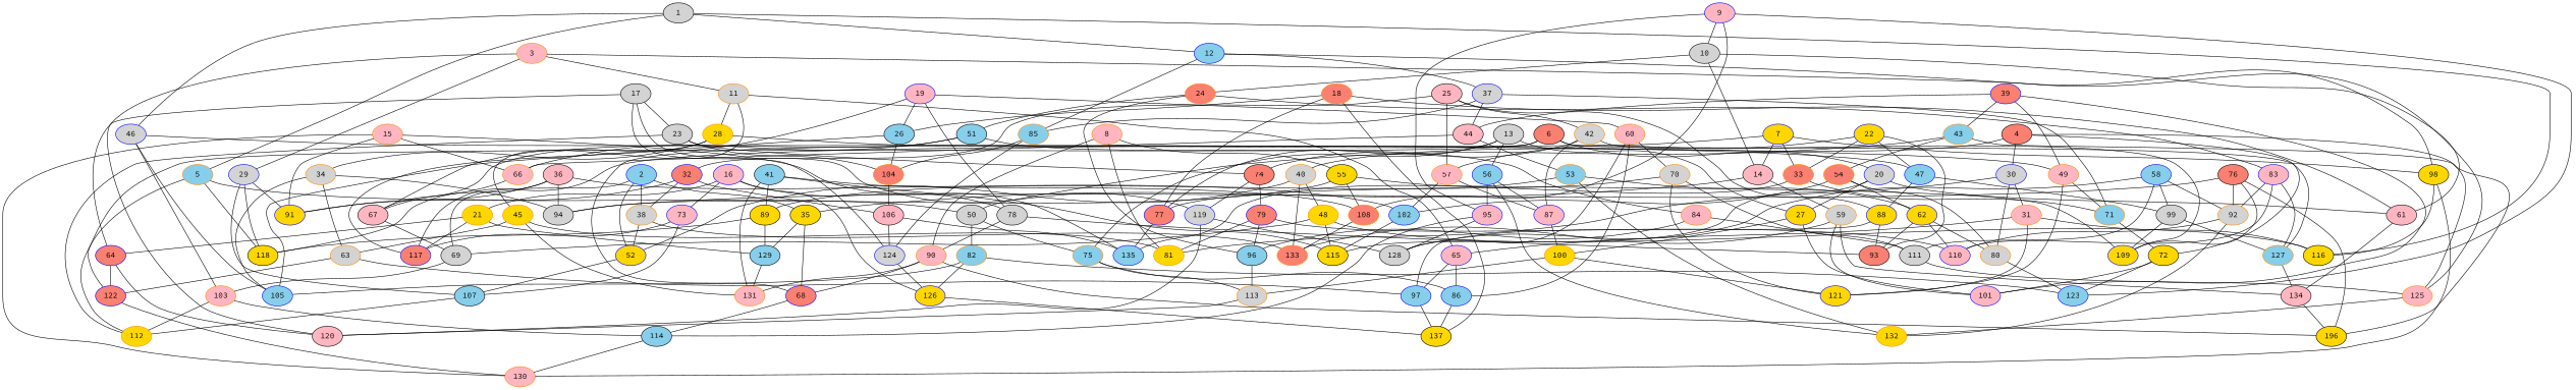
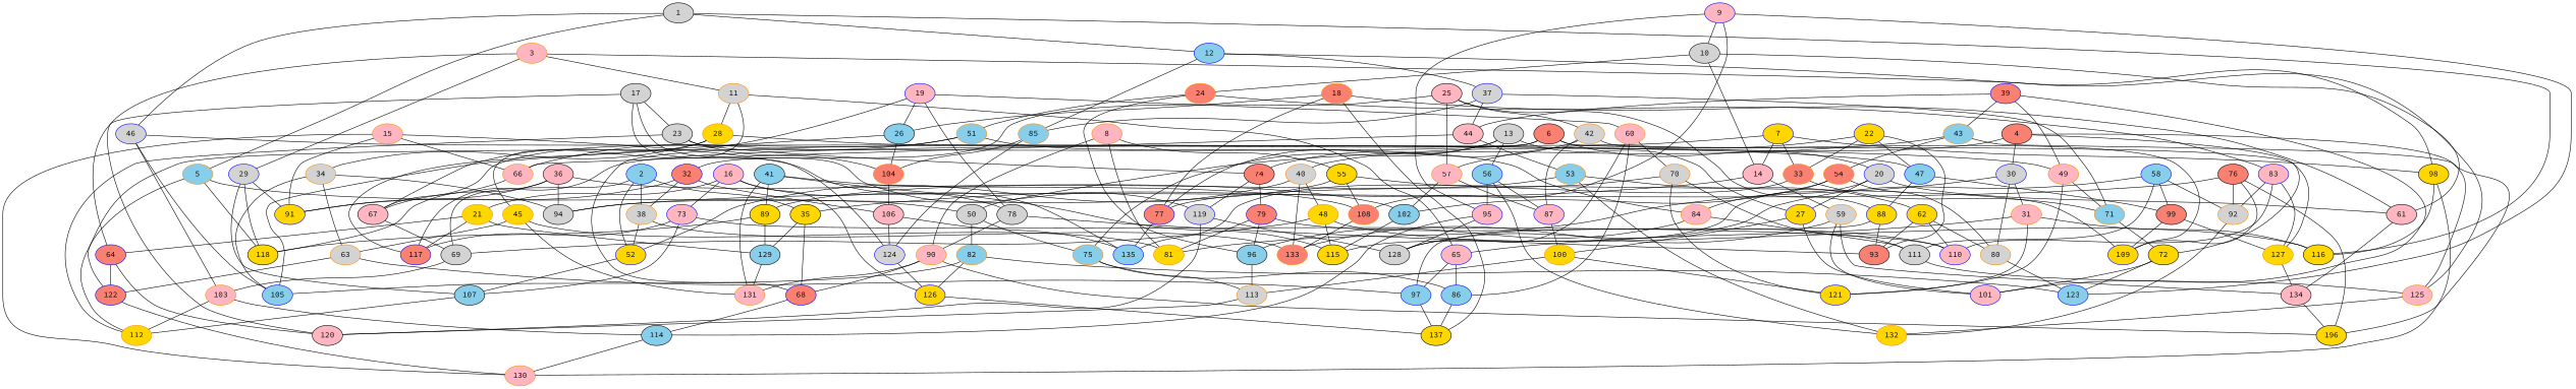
  graph {
    fontname="Source Code Pro"
    node [color=darkorange fillcolor=lightpink fontname="Source Code Pro" style=filled]
    edge [fontname="Source Code Pro"]
    1 [color=black fillcolor=lightgrey]
    5 [fillcolor=skyblue]
    12 [color=blue fillcolor=skyblue]
    46 [color=blue fillcolor=lightgrey]
    116 [color=black fillcolor=gold]
    50 [color=black fillcolor=lightgrey]
    112 [fillcolor=gold]
    118 [color=black fillcolor=gold]
    98 [color=black fillcolor=gold]
    37 [color=blue fillcolor=lightgrey]
    85 [fillcolor=skyblue]
    105 [color=blue fillcolor=skyblue]
    49
    103
    2 [color=blue fillcolor=skyblue]
    35 [color=black fillcolor=gold]
    38 [fillcolor=lightgrey]
    52 [color=blue fillcolor=gold]
    69 [color=black fillcolor=lightgrey]
    68 [color=blue fillcolor=salmon]
    129 [color=black fillcolor=skyblue]
    133 [fillcolor=salmon]
    107 [color=black fillcolor=skyblue]
    11 [fillcolor=lightgrey]
    3
    29 [color=blue fillcolor=lightgrey]
    120 [color=black]
    125
    28 [fillcolor=gold]
    45 [fillcolor=gold]
    65 [color=blue]
    91 [color=blue fillcolor=gold]
    132 [fillcolor=gold]
    4 [color=black fillcolor=salmon]
    30 [color=blue fillcolor=lightgrey]
    40 [fillcolor=lightgrey]
    72 [color=black fillcolor=gold]
    81 [fillcolor=gold]
    31
    80 [fillcolor=lightgrey]
    48 [fillcolor=gold]
    123 [color=blue fillcolor=skyblue]
    101 [color=blue]
    75 [fillcolor=skyblue]
    82 [fillcolor=skyblue]
    6 [color=black fillcolor=salmon]
    20 [color=blue fillcolor=lightgrey]
    122 [color=blue fillcolor=salmon]
-   127 [fillcolor=skyblue]
+   127 [fillcolor=gold]
    61 [color=black]
    27 [color=blue fillcolor=gold]
    115 [color=black fillcolor=gold]
    114 [color=black fillcolor=skyblue]
    130
    134 [color=black]
    7 [color=blue fillcolor=gold]
    14 [color=black]
    33 [fillcolor=salmon]
    117 [color=blue fillcolor=salmon]
    59 [fillcolor=lightgrey]
    135 [color=blue fillcolor=skyblue]
    71 [fillcolor=skyblue]
    55 [color=black fillcolor=gold]
    8
    90
    108 [fillcolor=salmon]
    94 [color=black fillcolor=lightgrey]
    109 [color=blue fillcolor=gold]
    131
    n70 [color=black fillcolor=gold label=196]
    9 [color=blue]
    10 [color=black fillcolor=lightgrey]
    95 [color=blue]
    24 [fillcolor=salmon]
    128 [color=black fillcolor=lightgrey]
-   51 [color=black fillcolor=skyblue]
+   51 [fillcolor=skyblue]
    83 [color=blue]
    96 [color=black fillcolor=skyblue]
    47 [color=blue fillcolor=skyblue]
    34 [fillcolor=lightgrey]
    63 [fillcolor=lightgrey]
    86 [color=blue fillcolor=skyblue]
    97 [color=blue fillcolor=skyblue]
    44 [color=black]
    124 [color=blue fillcolor=lightgrey]
    104 [fillcolor=salmon]
    13 [color=black fillcolor=lightgrey]
    56 [color=blue fillcolor=skyblue]
    77 [color=blue fillcolor=salmon]
    100 [fillcolor=gold]
    87 [color=blue]
    113 [fillcolor=lightgrey]
    15
    66
    67 [color=black]
    16 [color=blue]
    21 [fillcolor=gold]
    73 [color=blue]
    78 [color=black fillcolor=lightgrey]
    126 [color=blue fillcolor=gold]
    64 [color=blue fillcolor=salmon]
    110 [color=blue]
    93 [color=black fillcolor=salmon]
    137 [color=black fillcolor=gold]
    17 [color=black fillcolor=lightgrey]
    23 [color=black fillcolor=lightgrey]
    119 [color=blue fillcolor=lightgrey]
    74 [color=black fillcolor=salmon]
    18 [fillcolor=salmon]
    26 [color=black fillcolor=skyblue]
    19 [color=blue]
    60
    70 [fillcolor=lightgrey]
    22 [color=blue fillcolor=gold]
    57
    88 [color=blue fillcolor=gold]
-   99 [color=black fillcolor=lightgrey]
-   102 [color=blue fillcolor=skyblue]
+   99 [color=black fillcolor=salmon]
+   102 [color=black fillcolor=skyblue]
    79 [color=blue fillcolor=salmon]
    106 [color=black]
    84
    92 [fillcolor=lightgrey]
    25 [color=black]
    32 [color=blue fillcolor=salmon]
    42 [fillcolor=lightgrey]
    121 [color=blue fillcolor=gold]
    36 [color=black]
    53 [fillcolor=skyblue]
    39 [color=blue fillcolor=salmon]
    43 [fillcolor=skyblue]
    54 [fillcolor=salmon]
    41 [color=black fillcolor=skyblue]
    89 [color=black fillcolor=gold]
    62 [color=blue fillcolor=gold]
    111 [color=black fillcolor=lightgrey]
    58 [color=blue fillcolor=skyblue]
    76 [color=black fillcolor=salmon]
    1 -- 5
    1 -- 12
    1 -- 46
    1 -- 116
    5 -- 50
    5 -- 112
    5 -- 118
    12 -- 98
    12 -- 37
    12 -- 85
    46 -- 105
    46 -- 49
    46 -- 103
    50 -- 75
    50 -- 82
    98 -- 116
    98 -- 130
    37 -- 85
    37 -- 71
    37 -- 44
    85 -- 124
    85 -- 104
    49 -- 71
    49 -- 121
    103 -- 112
    103 -- 114
    2 -- 35
    2 -- 38
    2 -- 52
    2 -- 69
    35 -- 68
    35 -- 129
    38 -- 52
    38 -- 133
    52 -- 107
    69 -- 103
    68 -- 114
    129 -- 131
    107 -- 112
    11 -- 28
    11 -- 45
    11 -- 65
    3 -- 11
    3 -- 29
    3 -- 120
    3 -- 125
    29 -- 118
    29 -- 107
    29 -- 91
    125 -- 132
    28 -- 117
    28 -- 47
    28 -- 34
    45 -- 81
    45 -- 131
    45 -- 63
    65 -- 86
    65 -- 97
    4 -- 125
    4 -- 30
    4 -- 40
    4 -- 72
    30 -- 81
    30 -- 31
    30 -- 80
    40 -- 52
    40 -- 133
    40 -- 48
    72 -- 123
    72 -- 101
    31 -- 116
    31 -- 65
    31 -- 121
    80 -- 123
    48 -- 116
    48 -- 69
    48 -- 115
    75 -- 86
    75 -- 113
    82 -- 105
    82 -- 123
    82 -- 126
    6 -- 68
    6 -- 20
    6 -- 122
    6 -- 127
    20 -- 61
    20 -- 27
    20 -- 115
    122 -- 130
    127 -- 134
    61 -- 134
    27 -- 101
    27 -- 100
    114 -- 130
    134 -- n70
    7 -- 98
    7 -- 14
    7 -- 33
    7 -- 117
    14 -- 35
    14 -- 59
    33 -- 135
    33 -- 71
    59 -- 133
    59 -- 101
    59 -- 134
    71 -- 72
    55 -- 108
    55 -- 94
    55 -- 109
    8 -- 81
    8 -- 55
    8 -- 90
    90 -- 68
    90 -- 131
    90 -- n70
    108 -- 133
    9 -- 123
    9 -- 108
    9 -- 10
    9 -- 95
    10 -- 61
    10 -- 14
    10 -- 24
    95 -- 114
    95 -- 128
    24 -- 51
    24 -- 83
    24 -- 96
    51 -- 66
    51 -- 67
    51 -- 84
    83 -- 127
    83 -- 110
    83 -- 92
    96 -- 113
    47 -- 88
    47 -- 99
    34 -- 105
    34 -- 94
    34 -- 63
    63 -- 122
    63 -- 97
    86 -- 137
    97 -- 137
    44 -- 66
    44 -- 53
    124 -- 126
    104 -- 106
    13 -- 75
    13 -- 27
    13 -- 56
    13 -- 77
    56 -- 132
    56 -- 95
    56 -- 87
    77 -- 135
    100 -- 113
    100 -- 121
    87 -- 100
    113 -- 120
    15 -- 91
    15 -- 130
    15 -- 135
    15 -- 66
    66 -- 67
    67 -- 69
    16 -- 21
    16 -- 73
    16 -- 78
    16 -- 126
    21 -- 129
    21 -- 117
    21 -- 64
    73 -- 107
    73 -- 117
-   92 -- 110
+   73 -- 110
    78 -- 90
    78 -- 93
    126 -- 137
    64 -- 120
    64 -- 122
    17 -- 124
    17 -- 64
    17 -- 23
    17 -- 119
    23 -- 112
    23 -- 104
    23 -- 74
    119 -- 120
    119 -- 128
    74 -- 119
    74 -- 79
    18 -- 61
    18 -- 77
    18 -- 137
    18 -- 26
    26 -- 105
    26 -- 104
    19 -- 67
    19 -- 78
    19 -- 26
    19 -- 60
    60 -- 128
    60 -- 86
    60 -- 70
    70 -- 77
    70 -- 121
    70 -- 111
    22 -- 33
    22 -- 47
    22 -- 93
    22 -- 57
    57 -- 87
    57 -- 102
    88 -- 97
    88 -- 93
    99 -- 127
    99 -- 109
    102 -- 115
    79 -- 81
    79 -- 96
    79 -- 110
    106 -- 135
    106 -- 124
    84 -- 96
    84 -- 111
    92 -- 132
    25 -- 57
    25 -- 88
    25 -- 32
    25 -- 42
    32 -- 38
    32 -- 91
    32 -- 106
    42 -- 109
    42 -- 87
    42 -- 74
    36 -- 118
    36 -- 91
    36 -- 94
    36 -- 102
    53 -- 132
    53 -- 89
    53 -- 62
    39 -- 49
    39 -- 101
    39 -- 44
    39 -- 43
    43 -- 50
    43 -- n70
    43 -- 54
    54 -- 80
    54 -- 102
-   54 -- 62
+   54 -- 84
    41 -- 115
    41 -- 108
    41 -- 131
    41 -- 89
    89 -- 118
    89 -- 129
    62 -- 80
    62 -- 110
    62 -- 93
    111 -- 125
    58 -- 128
    58 -- 99
    58 -- 92
    58 -- 111
    76 -- 94
    76 -- 109
    76 -- n70
    76 -- 92
  }
